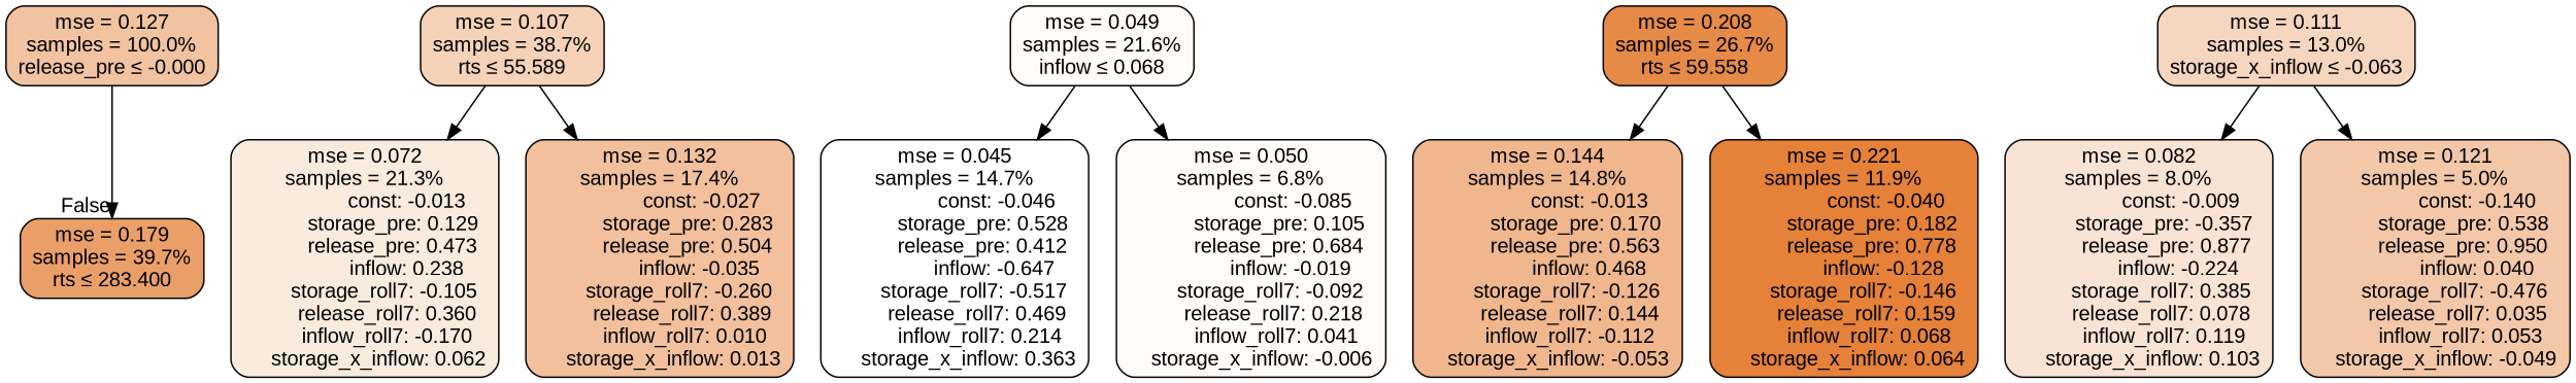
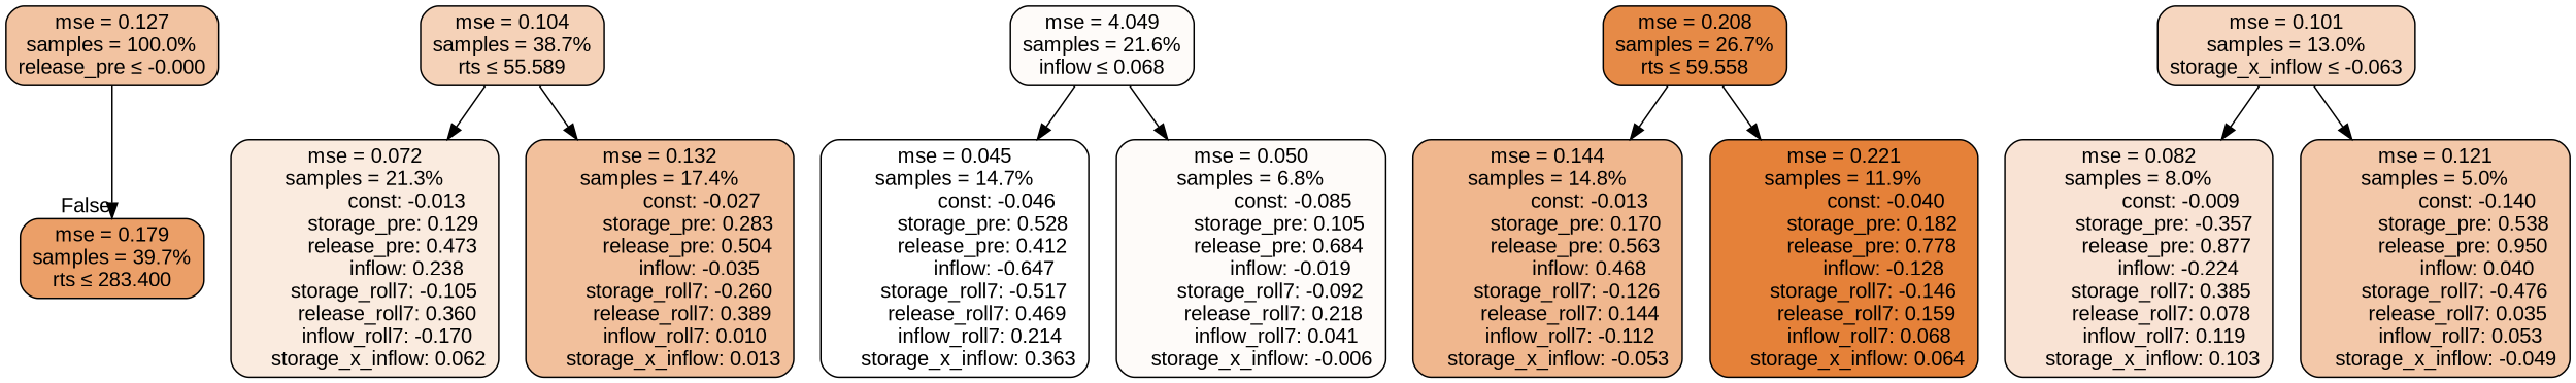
  digraph {
    fontname="Liberation Sans"
    node [color=black fillcolor="#fefbf9" fontname="Liberation Sans" shape=rectangle style="filled, rounded"]
    edge [fontname="Liberation Sans"]
    n1 [fillcolor="#f2c3a1" label="mse = 0.127\nsamples = 100.0%\nrelease_pre &le; -0.000"]
    n2 [fillcolor="#eb9f68" label="mse = 0.179\nsamples = 39.7%\nrts &le; 283.400"]
-   n3 [fillcolor="#f5d2b8" label="mse = 0.107\nsamples = 38.7%\nrts &le; 55.589"]
+   n3 [fillcolor="#f5d2b8" label="mse = 0.104\nsamples = 38.7%\nrts &le; 55.589"]
    n4 [fillcolor="#faebdf" label="mse = 0.072\nsamples = 21.3%\n               const: -0.013\n          storage_pre: 0.129\n          release_pre: 0.473\n               inflow: 0.238\n       storage_roll7: -0.105\n        release_roll7: 0.360\n        inflow_roll7: -0.170\n     storage_x_inflow: 0.062"]
    n5 [fillcolor="#f2c09c" label="mse = 0.132\nsamples = 17.4%\n               const: -0.027\n          storage_pre: 0.283\n          release_pre: 0.504\n              inflow: -0.035\n       storage_roll7: -0.260\n        release_roll7: 0.389\n         inflow_roll7: 0.010\n     storage_x_inflow: 0.013"]
-   n6 [label="mse = 0.049\nsamples = 21.6%\ninflow &le; 0.068"]
+   n6 [label="mse = 4.049\nsamples = 21.6%\ninflow &le; 0.068"]
    n7 [fillcolor="#ffffff" label="mse = 0.045\nsamples = 14.7%\n               const: -0.046\n          storage_pre: 0.528\n          release_pre: 0.412\n              inflow: -0.647\n       storage_roll7: -0.517\n        release_roll7: 0.469\n         inflow_roll7: 0.214\n     storage_x_inflow: 0.363"]
    n8 [label="mse = 0.050\nsamples = 6.8%\n               const: -0.085\n          storage_pre: 0.105\n          release_pre: 0.684\n              inflow: -0.019\n       storage_roll7: -0.092\n        release_roll7: 0.218\n         inflow_roll7: 0.041\n    storage_x_inflow: -0.006"]
    n9 [fillcolor="#e68a47" label="mse = 0.208\nsamples = 26.7%\nrts &le; 59.558"]
    n10 [fillcolor="#f0b78e" label="mse = 0.144\nsamples = 14.8%\n               const: -0.013\n          storage_pre: 0.170\n          release_pre: 0.563\n               inflow: 0.468\n       storage_roll7: -0.126\n        release_roll7: 0.144\n        inflow_roll7: -0.112\n    storage_x_inflow: -0.053"]
    n11 [fillcolor="#e58139" label="mse = 0.221\nsamples = 11.9%\n               const: -0.040\n          storage_pre: 0.182\n          release_pre: 0.778\n              inflow: -0.128\n       storage_roll7: -0.146\n        release_roll7: 0.159\n         inflow_roll7: 0.068\n     storage_x_inflow: 0.064"]
-   n12 [fillcolor="#f6d6bf" label="mse = 0.111\nsamples = 13.0%\nstorage_x_inflow &le; -0.063"]
+   n12 [fillcolor="#f6d6bf" label="mse = 0.101\nsamples = 13.0%\nstorage_x_inflow &le; -0.063"]
    n13 [fillcolor="#f9e3d4" label="mse = 0.082\nsamples = 8.0%\n               const: -0.009\n         storage_pre: -0.357\n          release_pre: 0.877\n              inflow: -0.224\n        storage_roll7: 0.385\n        release_roll7: 0.078\n         inflow_roll7: 0.119\n     storage_x_inflow: 0.103"]
    n14 [fillcolor="#f3c8a9" label="mse = 0.121\nsamples = 5.0%\n               const: -0.140\n          storage_pre: 0.538\n          release_pre: 0.950\n               inflow: 0.040\n       storage_roll7: -0.476\n        release_roll7: 0.035\n         inflow_roll7: 0.053\n    storage_x_inflow: -0.049"]
    n1 -> n2 [headlabel=False labelangle=-45 labeldistance=2.5]
    n3 -> n4
    n3 -> n5
    n6 -> n7
    n6 -> n8
    n9 -> n10
    n9 -> n11
    n12 -> n13
    n12 -> n14
  }
